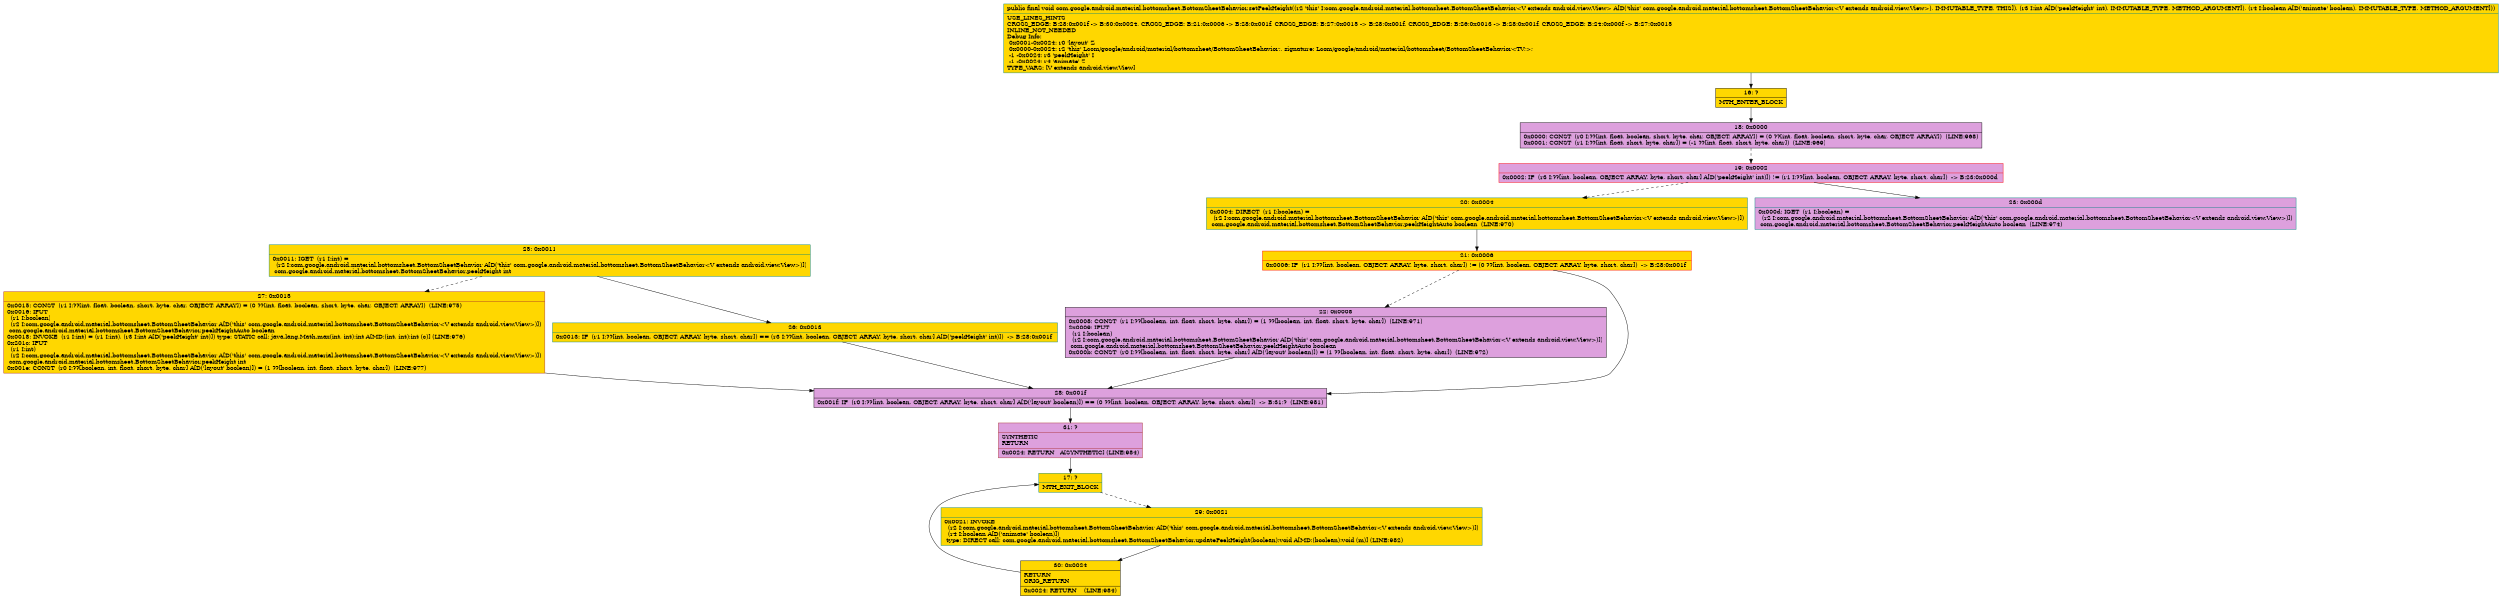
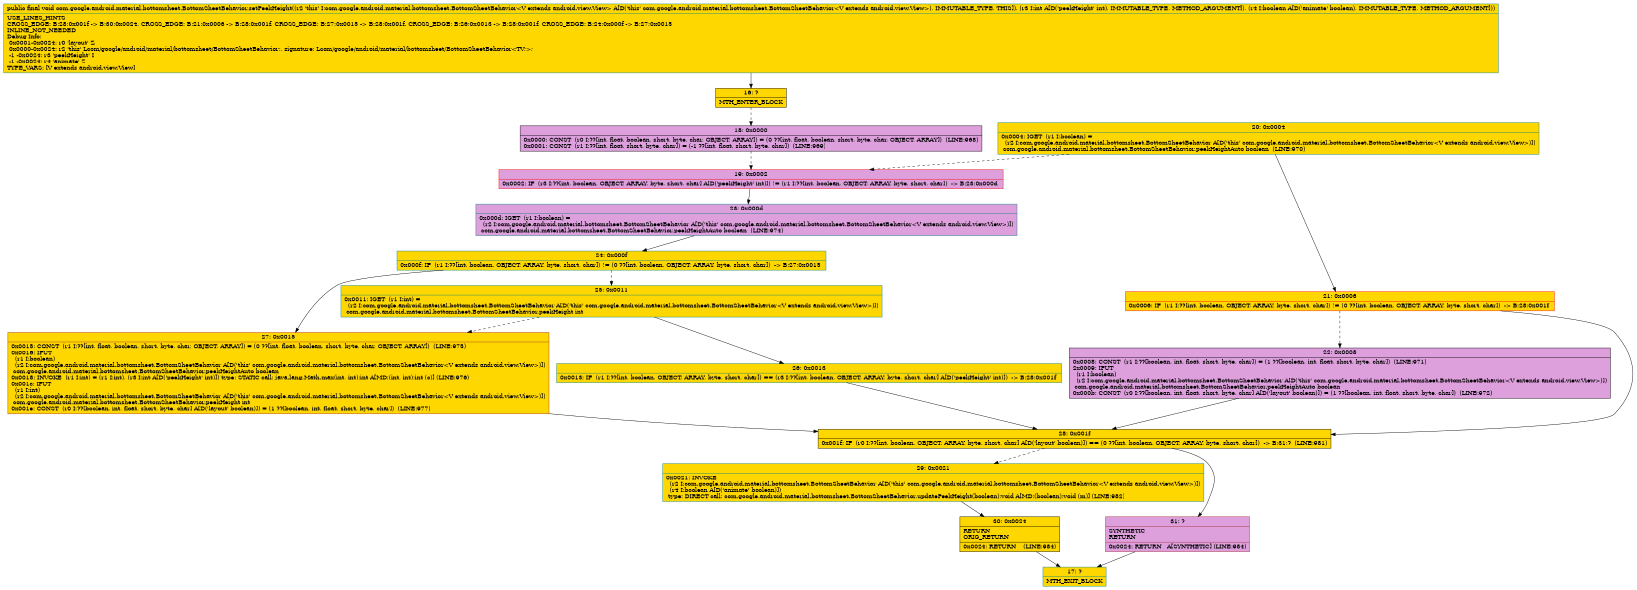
  digraph {
    node [color=teal fillcolor=gold shape=record style=filled]
    n1 [color=black label="{16\:\ ?|MTH_ENTER_BLOCK\l}"]
    n2 [color=black fillcolor=plum label="{18\:\ 0x0000|0x0000: CONST  (r0 I:??[int, float, boolean, short, byte, char, OBJECT, ARRAY]) = (0 ??[int, float, boolean, short, byte, char, OBJECT, ARRAY])  (LINE:968)\l0x0001: CONST  (r1 I:??[int, float, short, byte, char]) = (\-1 ??[int, float, short, byte, char])  (LINE:969)\l}"]
    n3 [color=red fillcolor=plum label="{19\:\ 0x0002|0x0002: IF  (r3 I:??[int, boolean, OBJECT, ARRAY, byte, short, char] A[D('peekHeight' int)]) != (r1 I:??[int, boolean, OBJECT, ARRAY, byte, short, char])  \-\> B:23:0x000d \l}"]
-   n4 [label="{20\:\ 0x0004|0x0004: DIRECT  (r1 I:boolean) = \l  (r2 I:com.google.android.material.bottomsheet.BottomSheetBehavior A[D('this' com.google.android.material.bottomsheet.BottomSheetBehavior\<V extends android.view.View\>)])\l com.google.android.material.bottomsheet.BottomSheetBehavior.peekHeightAuto boolean  (LINE:970)\l}"]
+   n4 [label="{20\:\ 0x0004|0x0004: IGET  (r1 I:boolean) = \l  (r2 I:com.google.android.material.bottomsheet.BottomSheetBehavior A[D('this' com.google.android.material.bottomsheet.BottomSheetBehavior\<V extends android.view.View\>)])\l com.google.android.material.bottomsheet.BottomSheetBehavior.peekHeightAuto boolean  (LINE:970)\l}"]
    n5 [fillcolor=plum label="{23\:\ 0x000d|0x000d: IGET  (r1 I:boolean) = \l  (r2 I:com.google.android.material.bottomsheet.BottomSheetBehavior A[D('this' com.google.android.material.bottomsheet.BottomSheetBehavior\<V extends android.view.View\>)])\l com.google.android.material.bottomsheet.BottomSheetBehavior.peekHeightAuto boolean  (LINE:974)\l}"]
    n6 [color=red label="{21\:\ 0x0006|0x0006: IF  (r1 I:??[int, boolean, OBJECT, ARRAY, byte, short, char]) != (0 ??[int, boolean, OBJECT, ARRAY, byte, short, char])  \-\> B:28:0x001f \l}"]
+   n7 [label="{24\:\ 0x000f|0x000f: IF  (r1 I:??[int, boolean, OBJECT, ARRAY, byte, short, char]) != (0 ??[int, boolean, OBJECT, ARRAY, byte, short, char])  \-\> B:27:0x0015 \l}"]
    n8 [color=black fillcolor=plum label="{22\:\ 0x0008|0x0008: CONST  (r1 I:??[boolean, int, float, short, byte, char]) = (1 ??[boolean, int, float, short, byte, char])  (LINE:971)\l2x0009: IPUT  \l  (r1 I:boolean)\l  (r2 I:com.google.android.material.bottomsheet.BottomSheetBehavior A[D('this' com.google.android.material.bottomsheet.BottomSheetBehavior\<V extends android.view.View\>)])\l com.google.android.material.bottomsheet.BottomSheetBehavior.peekHeightAuto boolean \l0x000b: CONST  (r0 I:??[boolean, int, float, short, byte, char] A[D('layout' boolean)]) = (1 ??[boolean, int, float, short, byte, char])  (LINE:972)\l}"]
-   n9 [color=black fillcolor=plum label="{28\:\ 0x001f|0x001f: IF  (r0 I:??[int, boolean, OBJECT, ARRAY, byte, short, char] A[D('layout' boolean)]) == (0 ??[int, boolean, OBJECT, ARRAY, byte, short, char])  \-\> B:31:?  (LINE:981)\l}"]
+   n9 [color=black label="{28\:\ 0x001f|0x001f: IF  (r0 I:??[int, boolean, OBJECT, ARRAY, byte, short, char] A[D('layout' boolean)]) == (0 ??[int, boolean, OBJECT, ARRAY, byte, short, char])  \-\> B:31:?  (LINE:981)\l}"]
    n10 [label="{29\:\ 0x0021|0x0021: INVOKE  \l  (r2 I:com.google.android.material.bottomsheet.BottomSheetBehavior A[D('this' com.google.android.material.bottomsheet.BottomSheetBehavior\<V extends android.view.View\>)])\l  (r4 I:boolean A[D('animate' boolean)])\l type: DIRECT call: com.google.android.material.bottomsheet.BottomSheetBehavior.updatePeekHeight(boolean):void A[MD:(boolean):void (m)] (LINE:982)\l}"]
    n11 [color=brown fillcolor=plum label="{31\:\ ?|SYNTHETIC\lRETURN\l|0x0024: RETURN   A[SYNTHETIC] (LINE:984)\l}"]
    n12 [color=black label="{30\:\ 0x0024|RETURN\lORIG_RETURN\l|0x0024: RETURN    (LINE:984)\l}"]
    n13 [label="{17\:\ ?|MTH_EXIT_BLOCK\l}"]
    n14 [label="{25\:\ 0x0011|0x0011: IGET  (r1 I:int) = \l  (r2 I:com.google.android.material.bottomsheet.BottomSheetBehavior A[D('this' com.google.android.material.bottomsheet.BottomSheetBehavior\<V extends android.view.View\>)])\l com.google.android.material.bottomsheet.BottomSheetBehavior.peekHeight int \l}"]
-   n15 [color=brown label="{27\:\ 0x0015|0x0015: CONST  (r1 I:??[int, float, boolean, short, byte, char, OBJECT, ARRAY]) = (0 ??[int, float, boolean, short, byte, char, OBJECT, ARRAY])  (LINE:975)\l0x0016: IPUT  \l  (r1 I:boolean)\l  (r2 I:com.google.android.material.bottomsheet.BottomSheetBehavior A[D('this' com.google.android.material.bottomsheet.BottomSheetBehavior\<V extends android.view.View\>)])\l com.google.android.material.bottomsheet.BottomSheetBehavior.peekHeightAuto boolean \l0x0018: INVOKE  (r1 I:int) = (r1 I:int), (r3 I:int A[D('peekHeight' int)]) type: STATIC call: java.lang.Math.max(int, int):int A[MD:(int, int):int (c)] (LINE:976)\l0x201c: IPUT  \l  (r1 I:int)\l  (r2 I:com.google.android.material.bottomsheet.BottomSheetBehavior A[D('this' com.google.android.material.bottomsheet.BottomSheetBehavior\<V extends android.view.View\>)])\l com.google.android.material.bottomsheet.BottomSheetBehavior.peekHeight int \l0x001e: CONST  (r0 I:??[boolean, int, float, short, byte, char] A[D('layout' boolean)]) = (1 ??[boolean, int, float, short, byte, char])  (LINE:977)\l}"]
+   n15 [color=brown label="{27\:\ 0x0015|0x0015: CONST  (r1 I:??[int, float, boolean, short, byte, char, OBJECT, ARRAY]) = (0 ??[int, float, boolean, short, byte, char, OBJECT, ARRAY])  (LINE:975)\l0x0016: IPUT  \l  (r1 I:boolean)\l  (r2 I:com.google.android.material.bottomsheet.BottomSheetBehavior A[D('this' com.google.android.material.bottomsheet.BottomSheetBehavior\<V extends android.view.View\>)])\l com.google.android.material.bottomsheet.BottomSheetBehavior.peekHeightAuto boolean \l0x0018: INVOKE  (r1 I:int) = (r1 I:int), (r3 I:int A[D('peekHeight' int)]) type: STATIC call: java.lang.Math.max(int, int):int A[MD:(int, int):int (c)] (LINE:976)\l0x001c: IPUT  \l  (r1 I:int)\l  (r2 I:com.google.android.material.bottomsheet.BottomSheetBehavior A[D('this' com.google.android.material.bottomsheet.BottomSheetBehavior\<V extends android.view.View\>)])\l com.google.android.material.bottomsheet.BottomSheetBehavior.peekHeight int \l0x001e: CONST  (r0 I:??[boolean, int, float, short, byte, char] A[D('layout' boolean)]) = (1 ??[boolean, int, float, short, byte, char])  (LINE:977)\l}"]
    n16 [label="{26\:\ 0x0013|0x0013: IF  (r1 I:??[int, boolean, OBJECT, ARRAY, byte, short, char]) == (r3 I:??[int, boolean, OBJECT, ARRAY, byte, short, char] A[D('peekHeight' int)])  \-\> B:28:0x001f \l}"]
    n17 [label="{public final void com.google.android.material.bottomsheet.BottomSheetBehavior.setPeekHeight((r2 'this' I:com.google.android.material.bottomsheet.BottomSheetBehavior\<V extends android.view.View\> A[D('this' com.google.android.material.bottomsheet.BottomSheetBehavior\<V extends android.view.View\>), IMMUTABLE_TYPE, THIS]), (r3 I:int A[D('peekHeight' int), IMMUTABLE_TYPE, METHOD_ARGUMENT]), (r4 I:boolean A[D('animate' boolean), IMMUTABLE_TYPE, METHOD_ARGUMENT]))  | USE_LINES_HINTS\lCROSS_EDGE: B:28:0x001f \-\> B:30:0x0024, CROSS_EDGE: B:21:0x0006 \-\> B:28:0x001f, CROSS_EDGE: B:27:0x0015 \-\> B:28:0x001f, CROSS_EDGE: B:26:0x0013 \-\> B:28:0x001f, CROSS_EDGE: B:24:0x000f \-\> B:27:0x0015\lINLINE_NOT_NEEDED\lDebug Info:\l  0x0001\-0x0024: r0 'layout' Z\l  0x0000\-0x0024: r2 'this' Lcom\/google\/android\/material\/bottomsheet\/BottomSheetBehavior;, signature: Lcom\/google\/android\/material\/bottomsheet\/BottomSheetBehavior\<TV;\>;\l  \-1 \-0x0024: r3 'peekHeight' I\l  \-1 \-0x0024: r4 'animate' Z\lTYPE_VARS: [V extends android.view.View]\l}"]
-   n1 -> n2
+   n1 -> n2 [style=dashed]
    n2 -> n3 [style=dashed]
-   n3 -> n4 [style=dashed]
+   n4 -> n3 [style=dashed]
    n3 -> n5
    n4 -> n6
+   n5 -> n7
    n6 -> n8 [style=dashed]
    n6 -> n9
+   n7 -> n14 [style=dashed]
+   n7 -> n15
    n8 -> n9
-   n13 -> n10 [style=dashed]
+   n9 -> n10 [style=dashed]
    n9 -> n11
    n10 -> n12
    n11 -> n13
    n12 -> n13
    n14 -> n15 [style=dashed]
    n14 -> n16
    n15 -> n9
    n16 -> n9
    n17 -> n1
  }
